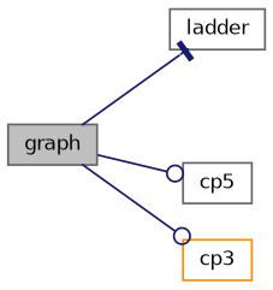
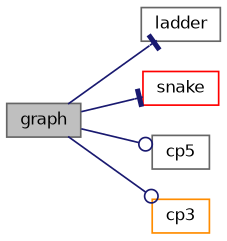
  digraph {
    rankdir=LR
    node [color=gray40 fillcolor=white fontname=Helvetica fontsize=10 shape=record style=filled]
    edge [arrowhead=tee color=midnightblue fontname=Helvetica fontsize=10 labelfontname=Helvetica labelfontsize=10 style=solid]
    n1 [fillcolor=grey75 fontcolor=black height=0.2 label="graph" width=0.4]
    n2 [height=0.2 label=ladder width=0.4]
+   n3 [color=red height=0.2 label=snake width=0.4]
    n4 [height=0.2 label=cp5 width=0.4]
    n5 [color=darkorange height=0.2 label=cp3 width=0.4]
    n1 -> n2
+   n1 -> n3
    n1 -> n4 [arrowhead=odot]
    n1 -> n5 [arrowhead=odot]
  }
